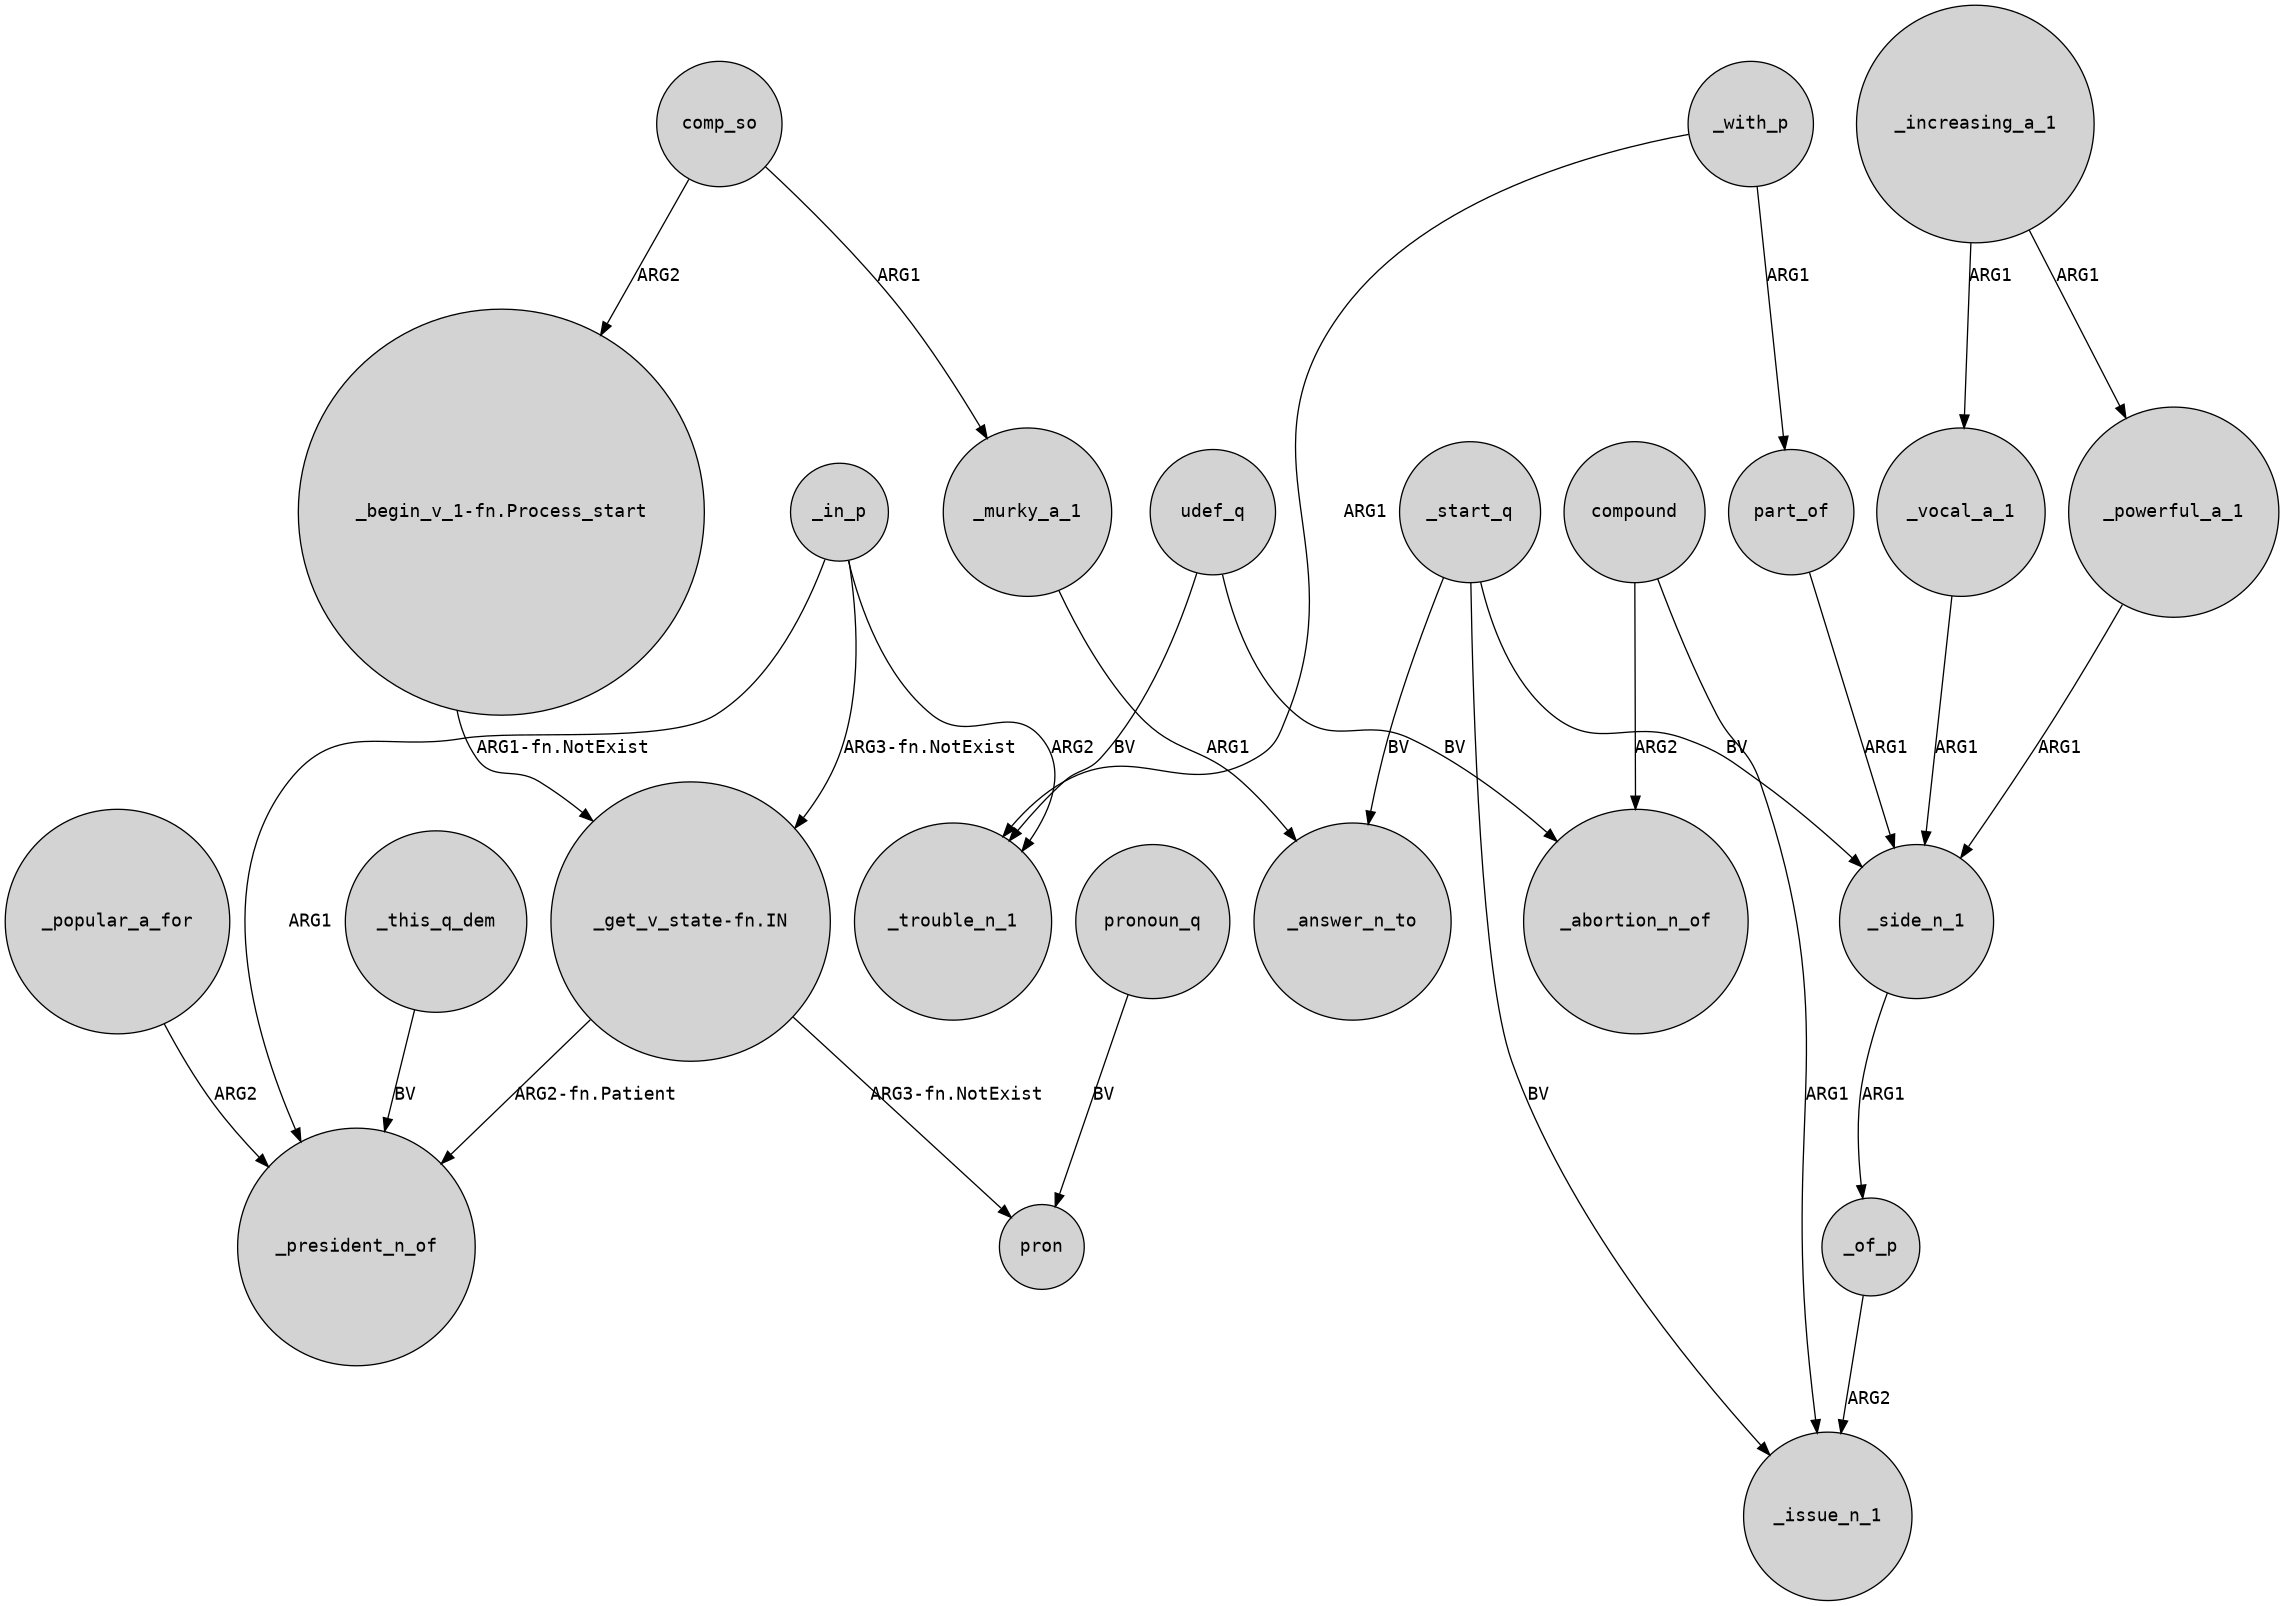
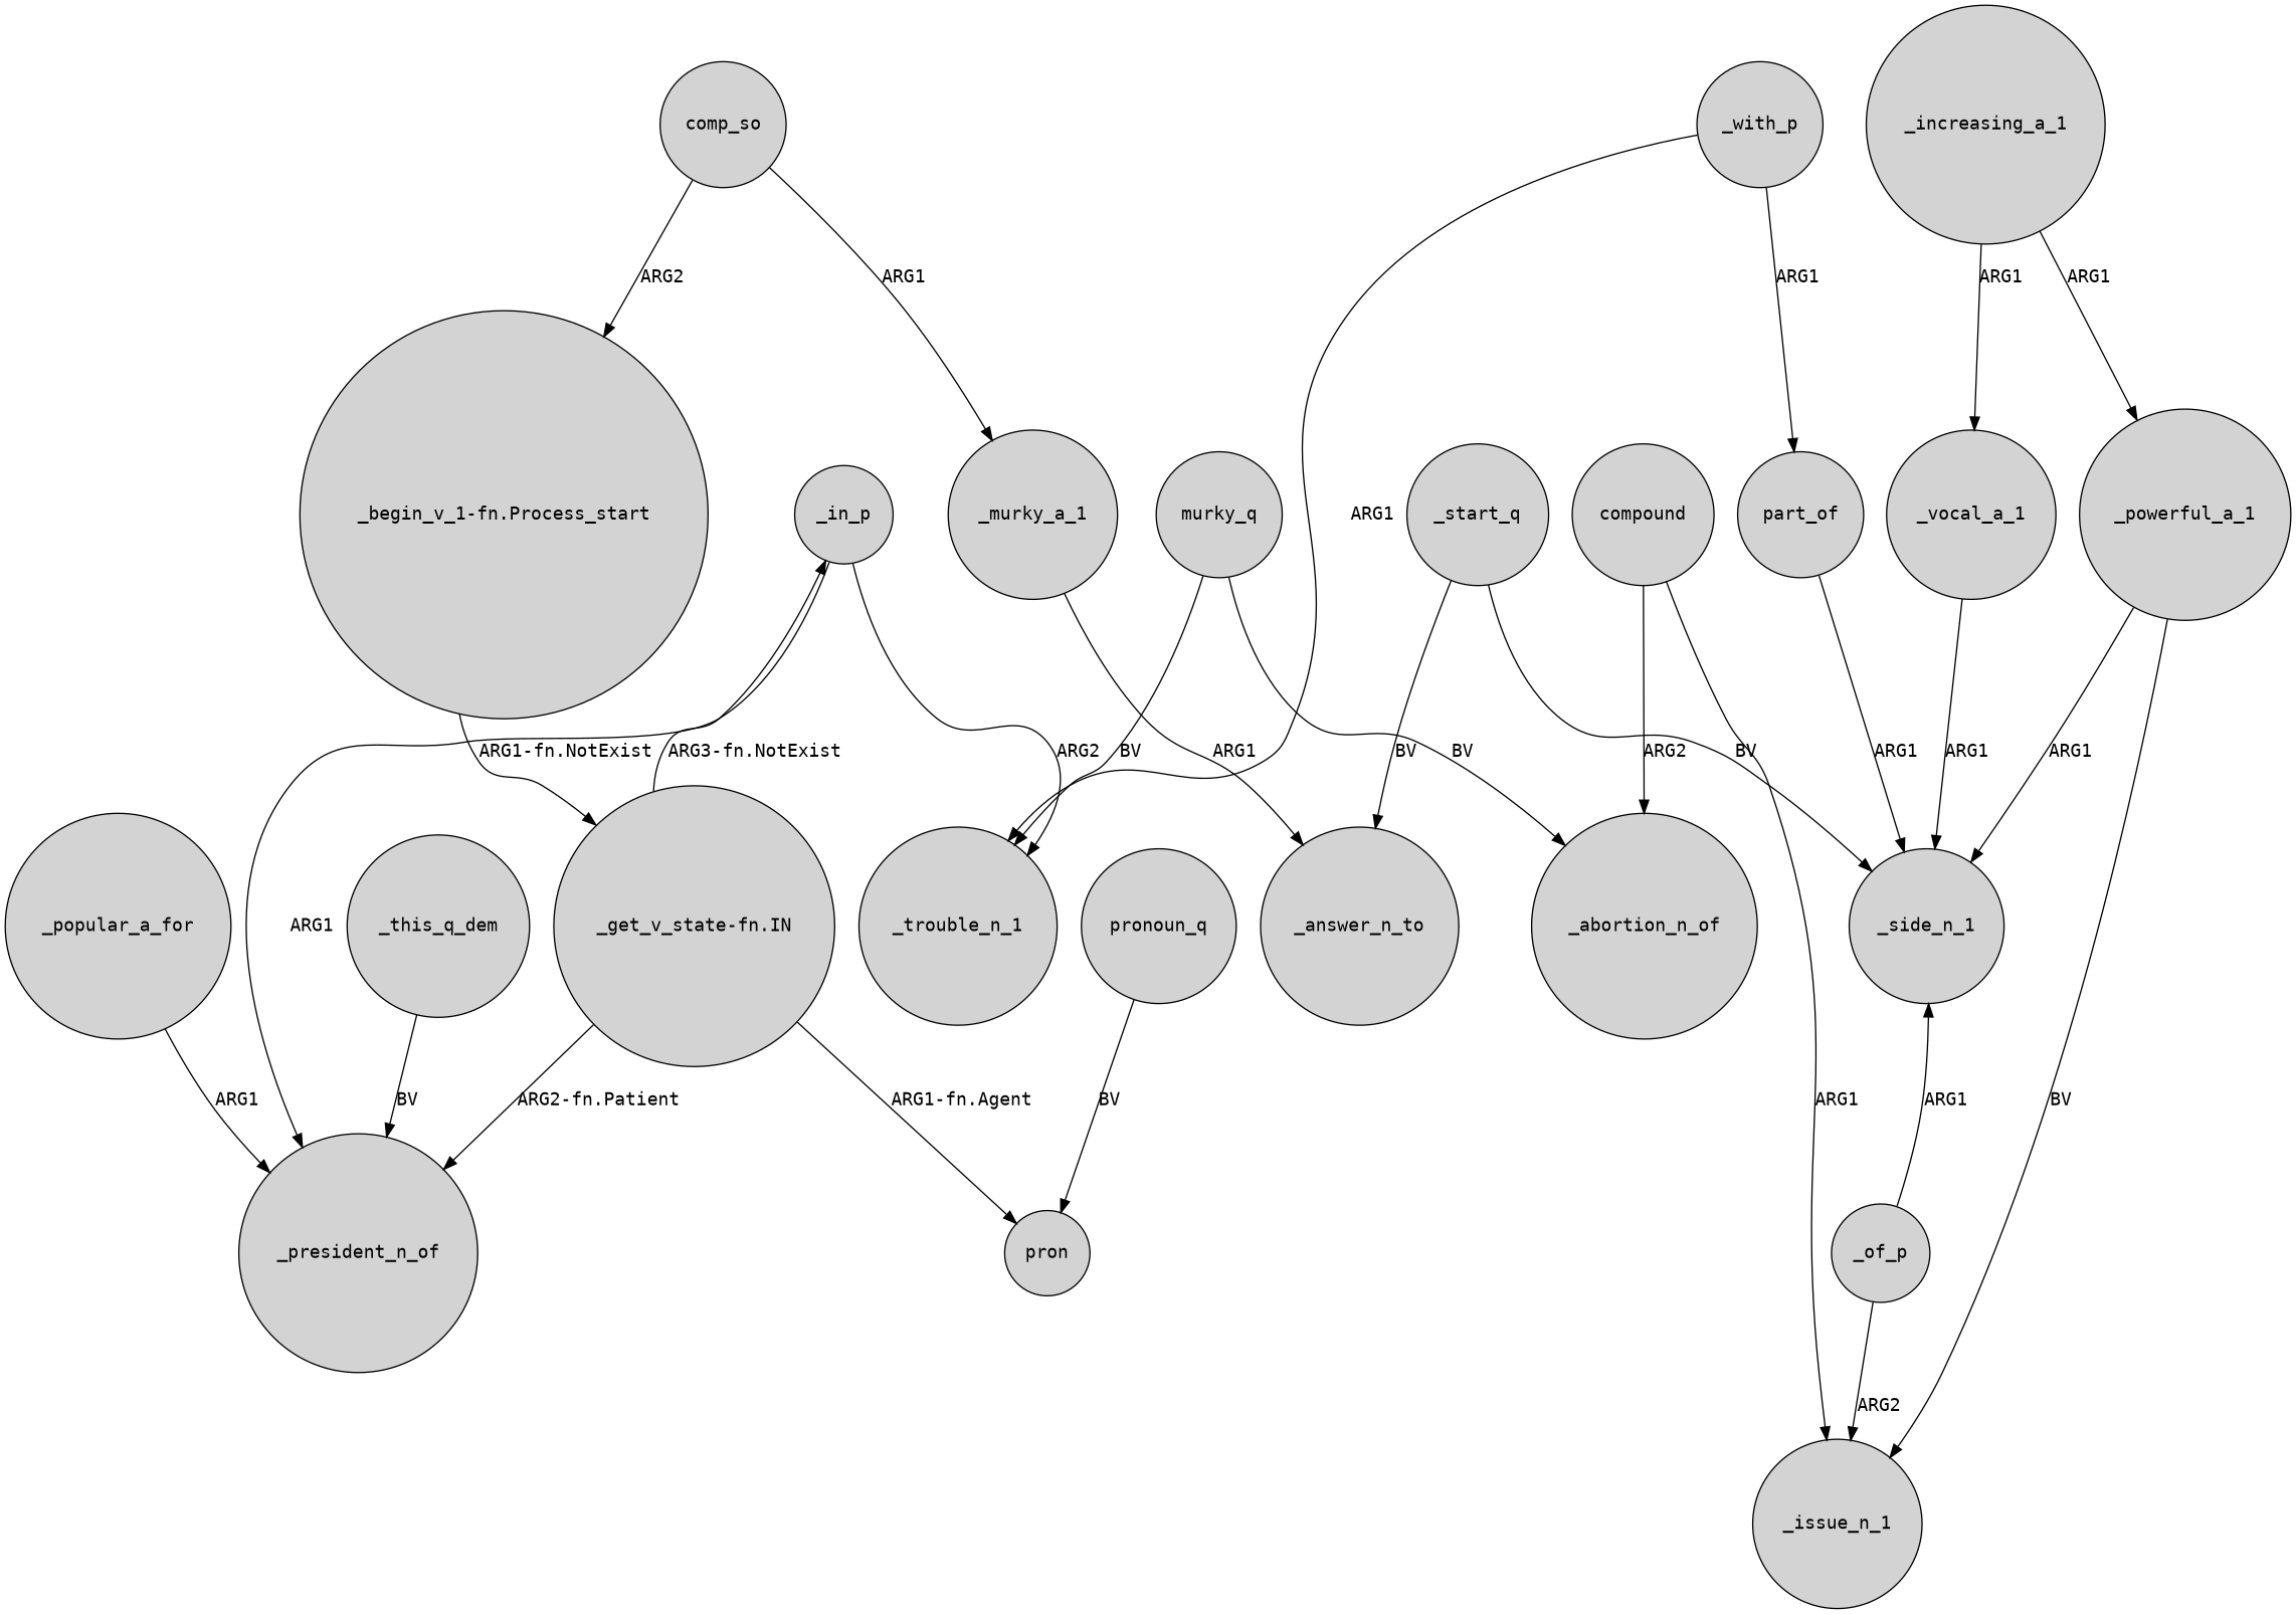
  digraph {
    fontname="DejaVu Sans Mono"
    node [fontname="DejaVu Sans Mono" shape=circle style=filled]
    edge [fontname="DejaVu Sans Mono"]
    _with_p
    _trouble_n_1
    part_of
    _side_n_1
    comp_so
    _murky_a_1
    "_begin_v_1-fn.Process_start"
    _answer_n_to
    "_get_v_state-fn.IN"
    _in_p
    _president_n_of
    _of_p
    _issue_n_1
    n14 [label=_start_q]
    pron
-   udef_q
+   udef_q [label=murky_q]
    _abortion_n_of
    pronoun_q
    _popular_a_for
    _increasing_a_1
    _vocal_a_1
    _powerful_a_1
    _this_q_dem
    compound
    _with_p -> _trouble_n_1 [label=ARG1]
    _with_p -> part_of [label=ARG1]
    part_of -> _side_n_1 [label=ARG1]
    comp_so -> _murky_a_1 [label=ARG1]
    comp_so -> "_begin_v_1-fn.Process_start" [label=ARG2]
    _murky_a_1 -> _answer_n_to [label=ARG1]
    "_begin_v_1-fn.Process_start" -> "_get_v_state-fn.IN" [label="ARG1-fn.NotExist"]
-   _in_p -> "_get_v_state-fn.IN" [label="ARG3-fn.NotExist"]
+   "_get_v_state-fn.IN" -> _in_p [label="ARG3-fn.NotExist"]
    "_get_v_state-fn.IN" -> _president_n_of [label="ARG2-fn.Patient"]
-   "_get_v_state-fn.IN" -> pron [label="ARG3-fn.NotExist"]
+   "_get_v_state-fn.IN" -> pron [label="ARG1-fn.Agent"]
    _in_p -> _trouble_n_1 [label=ARG2]
    _in_p -> _president_n_of [label=ARG1]
-   _side_n_1 -> _of_p [label=ARG1]
+   _of_p -> _side_n_1 [label=ARG1]
    _of_p -> _issue_n_1 [label=ARG2]
    n14 -> _side_n_1 [label=BV]
    n14 -> _answer_n_to [label=BV]
-   n14 -> _issue_n_1 [label=BV]
+   _powerful_a_1 -> _issue_n_1 [label=BV]
    udef_q -> _trouble_n_1 [label=BV]
    udef_q -> _abortion_n_of [label=BV]
    pronoun_q -> pron [label=BV]
-   _popular_a_for -> _president_n_of [label=ARG2]
+   _popular_a_for -> _president_n_of [label=ARG1]
    _increasing_a_1 -> _vocal_a_1 [label=ARG1]
    _increasing_a_1 -> _powerful_a_1 [label=ARG1]
    _vocal_a_1 -> _side_n_1 [label=ARG1]
    _powerful_a_1 -> _side_n_1 [label=ARG1]
    _this_q_dem -> _president_n_of [label=BV]
    compound -> _issue_n_1 [label=ARG1]
    compound -> _abortion_n_of [label=ARG2]
  }
